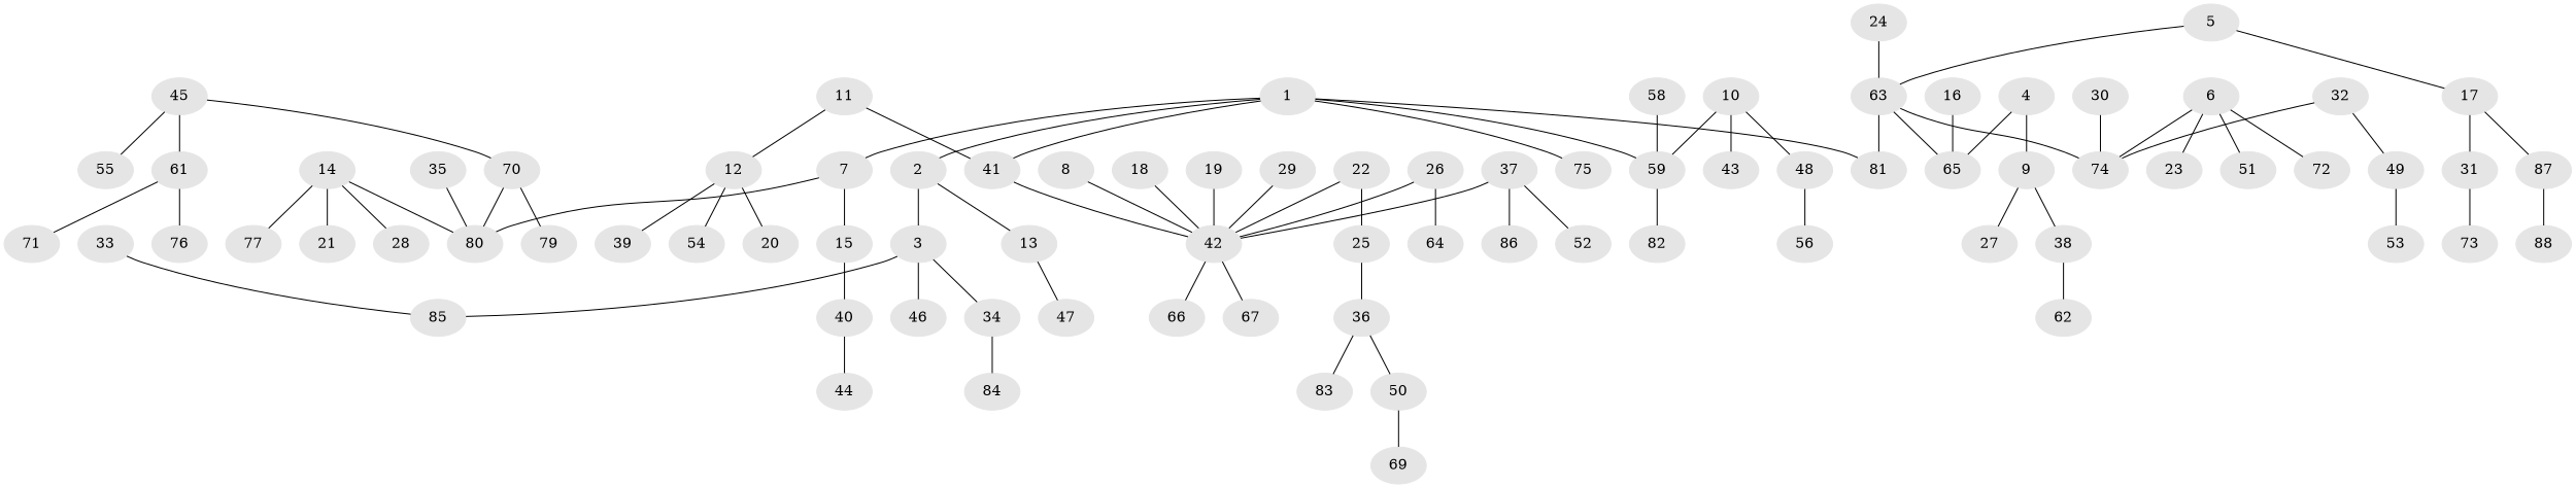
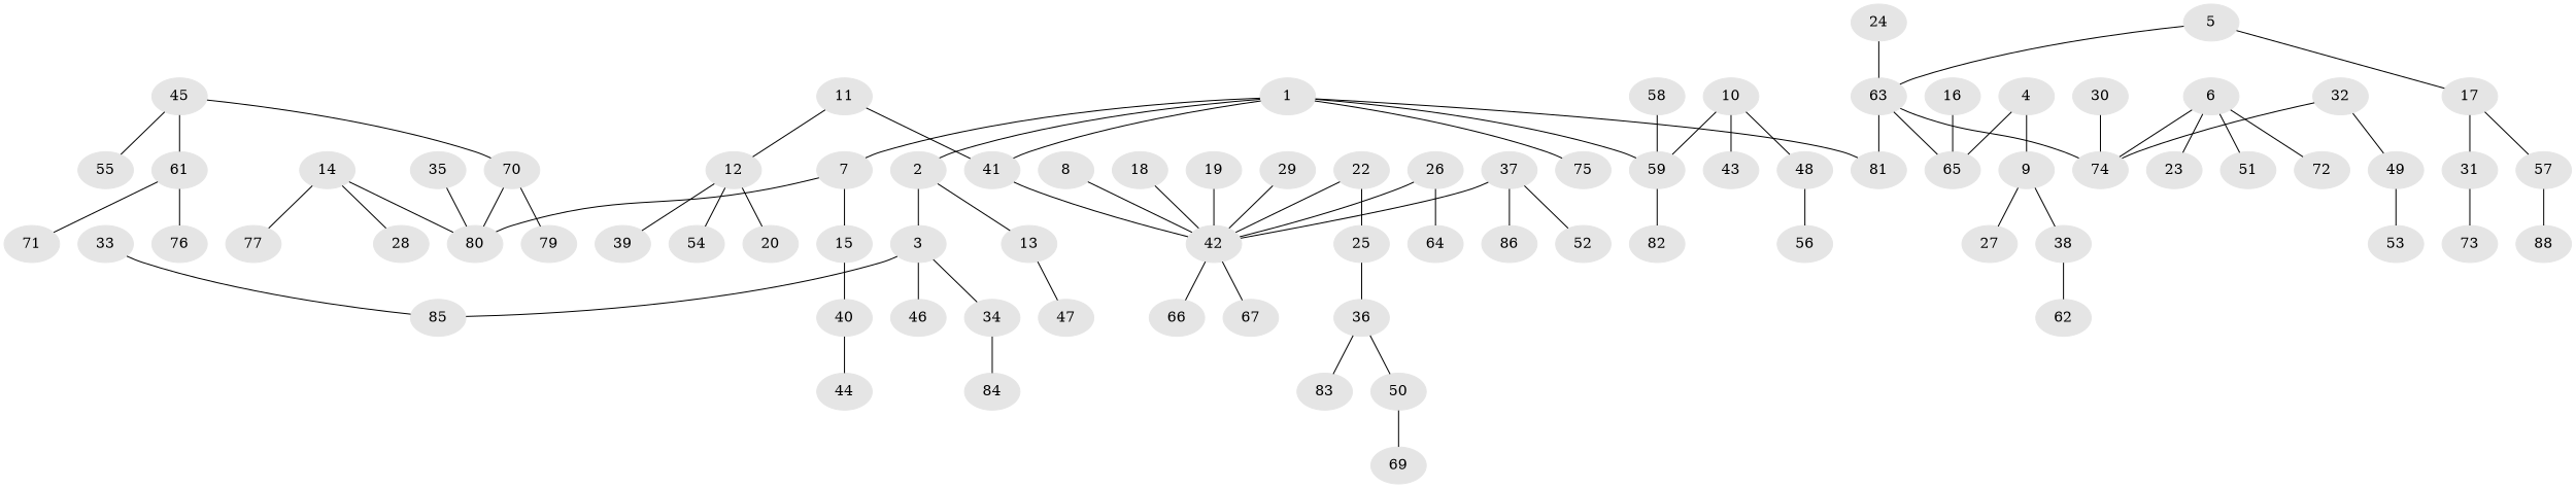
  graph {
    fontname="DejaVu Serif"
    node [color=gray90 fontname="DejaVu Serif" style=filled]
    edge [fontname="DejaVu Serif" weight=1.0]
    1
    2
    7
    41
    59
    75
    81
    3
    13
    15
    80
    42
    82
    34
    46
    85
    47
    84
    4
    9
    65
    27
    38
    5
    17
    63
    31
-   57 [label=87]
+   57
    74
    6
    23
    51
    72
    40
    8
    66
    67
    62
    10
    43
    48
    56
    11
    12
    20
    39
    54
    14
-   21
    28
    77
    44
    16
    73
    n55 [label=88]
    18
    19
    22
    25
    36
    24
    50
    83
    26
    64
    29
    30
    32
    49
    53
    33
    35
    69
    37
    52
    86
    45
    55
    61
    70
    71
    76
    79
    58
    1 -- 2
    1 -- 7
    1 -- 41
    1 -- 59
    1 -- 75
    1 -- 81
    2 -- 3
    2 -- 13
    7 -- 15
    7 -- 80
    41 -- 42
    59 -- 82
    3 -- 34
    3 -- 46
    3 -- 85
    13 -- 47
    15 -- 40
    42 -- 66
    42 -- 67
    34 -- 84
    4 -- 9
    4 -- 65
    9 -- 27
    9 -- 38
    38 -- 62
    5 -- 17
    5 -- 63
    17 -- 31
    17 -- 57
    63 -- 81
    63 -- 65
    63 -- 74
    31 -- 73
    57 -- n55
    6 -- 74
    6 -- 23
    6 -- 51
    6 -- 72
    40 -- 44
    8 -- 42
    10 -- 59
    10 -- 43
    10 -- 48
    48 -- 56
    11 -- 41
    11 -- 12
    12 -- 20
    12 -- 39
    12 -- 54
    14 -- 80
-   14 -- 21
    14 -- 28
    14 -- 77
    16 -- 65
    18 -- 42
    19 -- 42
    22 -- 42
    22 -- 25
    25 -- 36
    36 -- 50
    36 -- 83
    24 -- 63
    50 -- 69
    26 -- 42
    26 -- 64
    29 -- 42
    30 -- 74
    32 -- 74
    32 -- 49
    49 -- 53
    33 -- 85
    35 -- 80
    37 -- 42
    37 -- 52
    37 -- 86
    45 -- 55
    45 -- 61
    45 -- 70
    61 -- 71
    61 -- 76
    70 -- 80
    70 -- 79
    58 -- 59
  }
